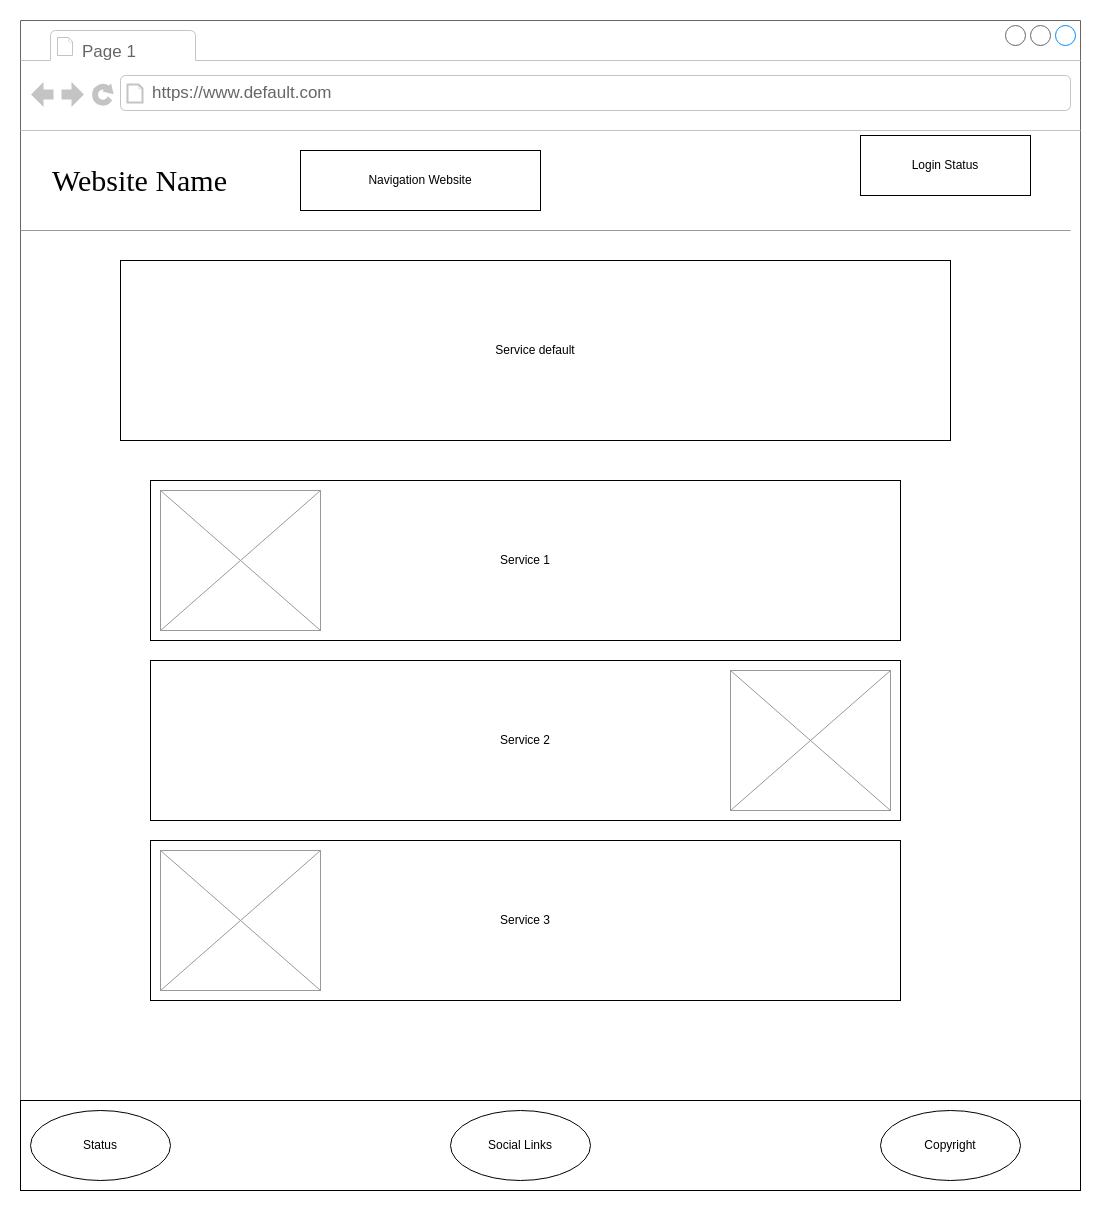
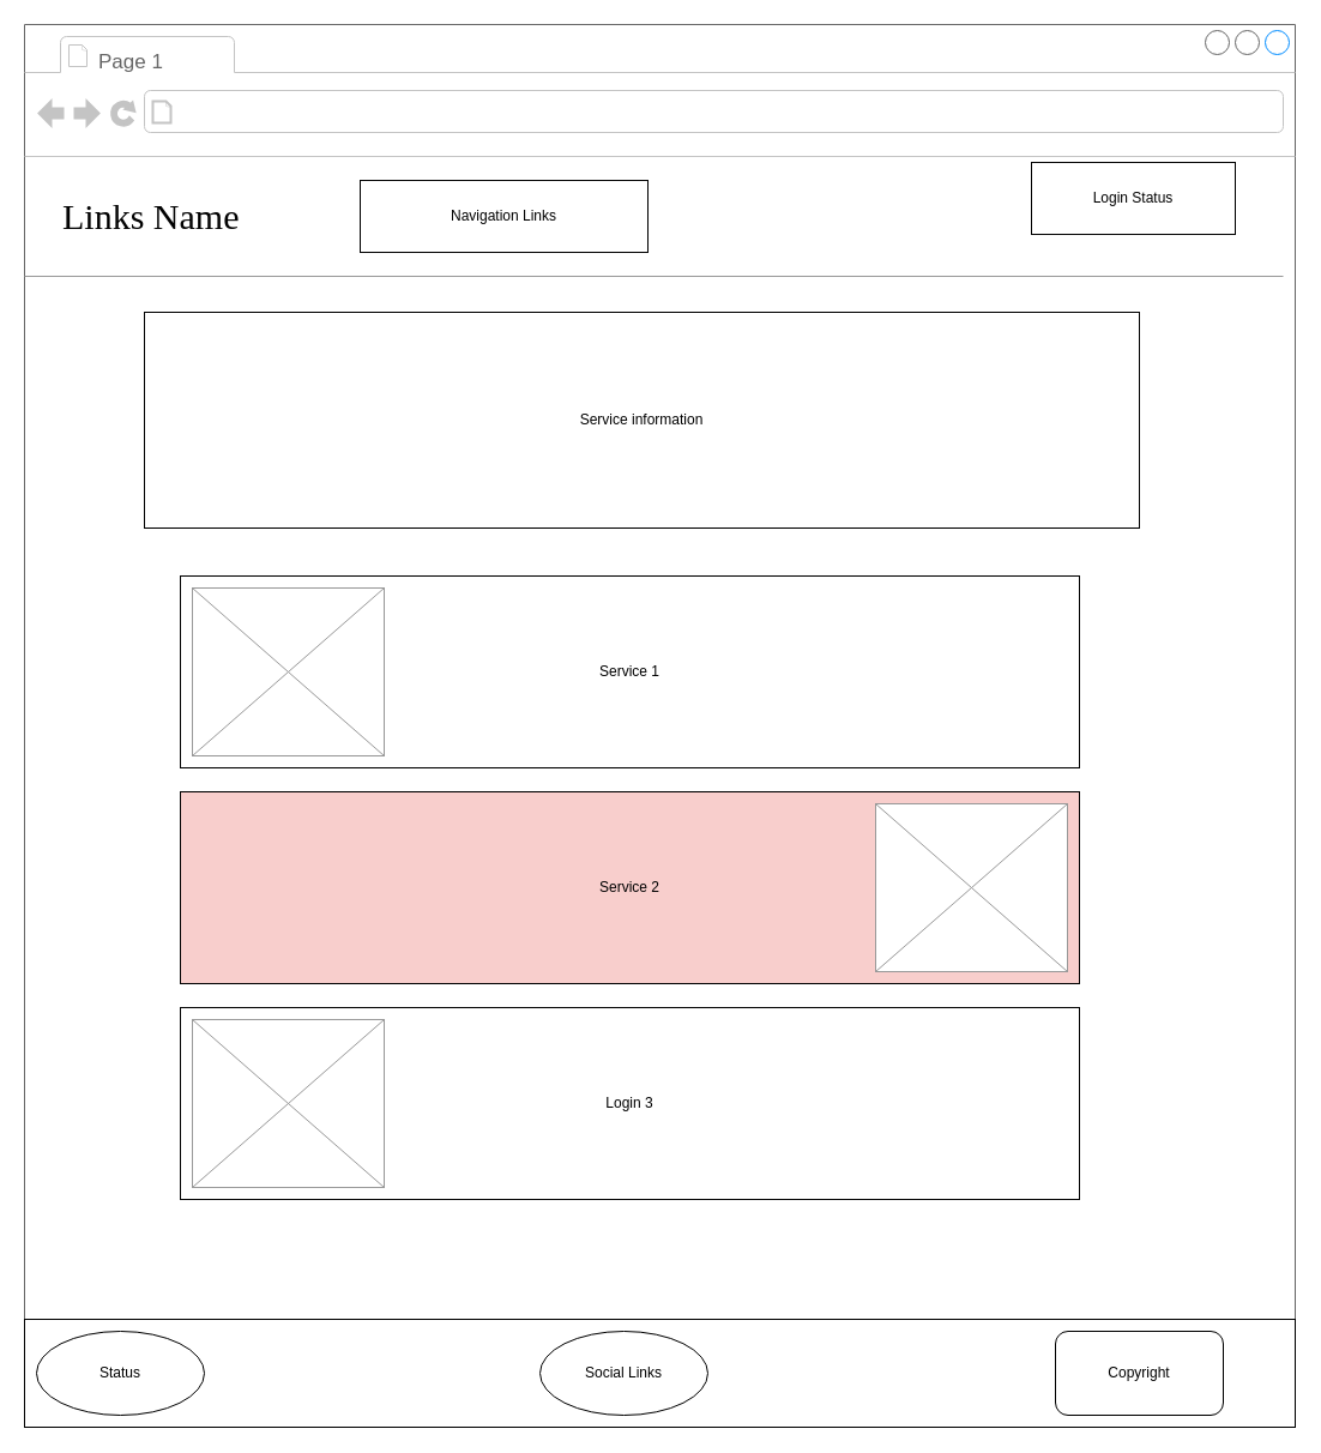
  <mxCell id="0" />
  <mxCell id="1" parent="0" />
  <mxCell id="2" value="" style="strokeWidth=1;shadow=0;dashed=0;align=center;html=1;shape=mxgraph.mockup.containers.browserWindow;rSize=0;strokeColor=#666666;mainText=,;recursiveResize=0;rounded=0;labelBackgroundColor=none;fontFamily=Verdana;fontSize=12" parent="1" vertex="1"><mxGeometry x="20" y="20" width="1060" height="1170" as="geometry" /></mxCell>
  <mxCell id="3" value="Page 1" style="strokeWidth=1;shadow=0;dashed=0;align=center;html=1;shape=mxgraph.mockup.containers.anchor;fontSize=17;fontColor=#666666;align=left;" parent="2" vertex="1"><mxGeometry x="60" y="12" width="145" height="40" as="geometry" /></mxCell>
- <mxCell id="4" value="https://www.default.com" style="strokeWidth=1;shadow=0;dashed=0;align=center;html=1;shape=mxgraph.mockup.containers.anchor;rSize=0;fontSize=17;fontColor=#666666;align=left;" parent="2" vertex="1"><mxGeometry x="130" y="60" width="250" height="26" as="geometry" /></mxCell>
- <mxCell id="5" value="Website Name" style="text;html=1;points=[];align=left;verticalAlign=top;spacingTop=-4;fontSize=30;fontFamily=Verdana" parent="2" vertex="1"><mxGeometry x="30" y="140" width="340" height="50" as="geometry" /></mxCell>
+ <mxCell id="5" value="Links Name" style="text;html=1;points=[];align=left;verticalAlign=top;spacingTop=-4;fontSize=30;fontFamily=Verdana" parent="2" vertex="1"><mxGeometry x="30" y="140" width="340" height="50" as="geometry" /></mxCell>
  <mxCell id="6" value="" style="verticalLabelPosition=bottom;shadow=0;dashed=0;align=center;html=1;verticalAlign=top;strokeWidth=1;shape=mxgraph.mockup.markup.line;strokeColor=#999999;rounded=0;labelBackgroundColor=none;fillColor=#ffffff;fontFamily=Verdana;fontSize=12;fontColor=#000000;" parent="2" vertex="1"><mxGeometry y="200" width="1050" height="20" as="geometry" /></mxCell>
- <mxCell id="7" value="Navigation Website" style="rounded=0;whiteSpace=wrap;html=1;" vertex="1" parent="2"><mxGeometry x="280" y="130" width="240" height="60" as="geometry" /></mxCell>
+ <mxCell id="7" value="Navigation Links" style="rounded=0;whiteSpace=wrap;html=1;" vertex="1" parent="2"><mxGeometry x="280" y="130" width="240" height="60" as="geometry" /></mxCell>
  <mxCell id="8" value="Login Status" style="rounded=0;whiteSpace=wrap;html=1;" vertex="1" parent="2"><mxGeometry x="840" y="115" width="170" height="60" as="geometry" /></mxCell>
- <mxCell id="9" value="Service default" style="rounded=0;whiteSpace=wrap;html=1;" vertex="1" parent="2"><mxGeometry x="100" y="240" width="830" height="180" as="geometry" /></mxCell>
+ <mxCell id="9" value="Service information" style="rounded=0;whiteSpace=wrap;html=1;" vertex="1" parent="2"><mxGeometry x="100" y="240" width="830" height="180" as="geometry" /></mxCell>
  <mxCell id="10" value="Service 1" style="rounded=0;whiteSpace=wrap;html=1;" vertex="1" parent="2"><mxGeometry x="130" y="460" width="750" height="160" as="geometry" /></mxCell>
- <mxCell id="11" value="Service 2" style="rounded=0;whiteSpace=wrap;html=1;" vertex="1" parent="2"><mxGeometry x="130" y="640" width="750" height="160" as="geometry" /></mxCell>
+ <mxCell id="11" value="Service 2" style="rounded=0;whiteSpace=wrap;html=1;fillColor=#f8cecc;" vertex="1" parent="2"><mxGeometry x="130" y="640" width="750" height="160" as="geometry" /></mxCell>
  <mxCell id="12" value="" style="rounded=0;whiteSpace=wrap;html=1;" vertex="1" parent="2"><mxGeometry y="1080" width="1060" height="90" as="geometry" /></mxCell>
  <mxCell id="13" value="Status" style="ellipse;whiteSpace=wrap;html=1;" vertex="1" parent="2"><mxGeometry x="10" y="1090" width="140" height="70" as="geometry" /></mxCell>
  <mxCell id="14" value="Social Links" style="ellipse;whiteSpace=wrap;html=1;" vertex="1" parent="2"><mxGeometry x="430" y="1090" width="140" height="70" as="geometry" /></mxCell>
- <mxCell id="15" value="Copyright" style="ellipse;whiteSpace=wrap;html=1;" vertex="1" parent="2"><mxGeometry x="860" y="1090" width="140" height="70" as="geometry" /></mxCell>
- <mxCell id="16" value="Service 3" style="rounded=0;whiteSpace=wrap;html=1;" vertex="1" parent="2"><mxGeometry x="130" y="820" width="750" height="160" as="geometry" /></mxCell>
+ <mxCell id="15" value="Copyright" style="whiteSpace=wrap;html=1;rounded=1;" vertex="1" parent="2"><mxGeometry x="860" y="1090" width="140" height="70" as="geometry" /></mxCell>
+ <mxCell id="16" value="Login 3" style="rounded=0;whiteSpace=wrap;html=1;" vertex="1" parent="2"><mxGeometry x="130" y="820" width="750" height="160" as="geometry" /></mxCell>
  <mxCell id="17" value="" style="verticalLabelPosition=bottom;shadow=0;dashed=0;align=center;html=1;verticalAlign=top;strokeWidth=1;shape=mxgraph.mockup.graphics.simpleIcon;strokeColor=#999999;" vertex="1" parent="2"><mxGeometry x="140" y="470" width="160" height="140" as="geometry" /></mxCell>
  <mxCell id="18" value="" style="verticalLabelPosition=bottom;shadow=0;dashed=0;align=center;html=1;verticalAlign=top;strokeWidth=1;shape=mxgraph.mockup.graphics.simpleIcon;strokeColor=#999999;" vertex="1" parent="2"><mxGeometry x="710" y="650" width="160" height="140" as="geometry" /></mxCell>
  <mxCell id="19" value="" style="verticalLabelPosition=bottom;shadow=0;dashed=0;align=center;html=1;verticalAlign=top;strokeWidth=1;shape=mxgraph.mockup.graphics.simpleIcon;strokeColor=#999999;" vertex="1" parent="2"><mxGeometry x="140" y="830" width="160" height="140" as="geometry" /></mxCell>
